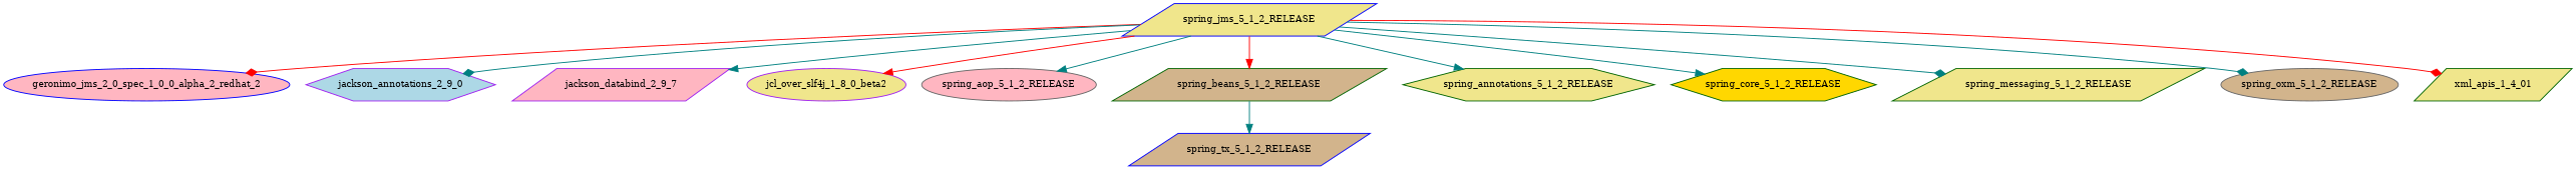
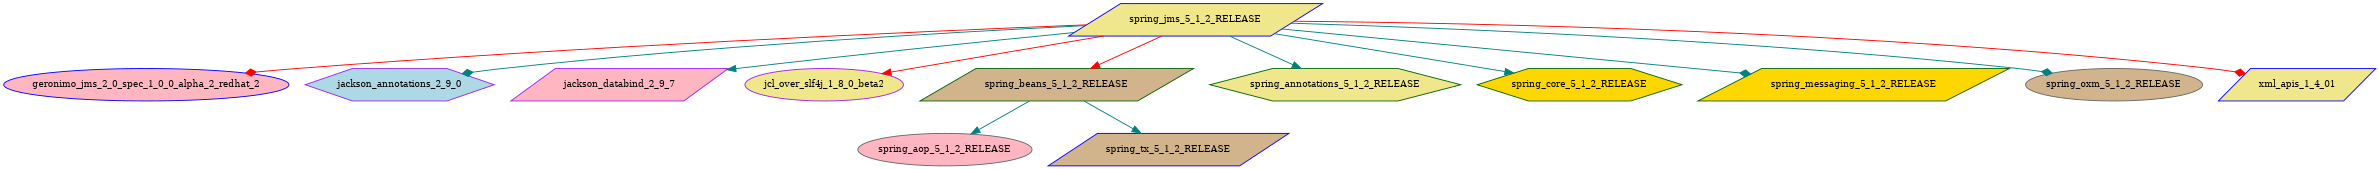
  digraph {
    node [color=blue fillcolor=khaki fontsize=10.0 shape=parallelogram style=filled]
    edge [arrowhead=normal color=teal]
    geronimo_jms_2_0_spec_1_0_0_alpha_2_redhat_2 [fillcolor=lightpink shape=ellipse]
    spring_jms_5_1_2_RELEASE
    jackson_annotations_2_9_0 [color=purple fillcolor=lightblue shape=hexagon]
    jackson_databind_2_9_7 [color=purple fillcolor=lightpink]
    jcl_over_slf4j_1_8_0_beta2 [color=purple shape=ellipse]
    spring_aop_5_1_2_RELEASE [color=gray40 fillcolor=lightpink shape=ellipse]
    spring_beans_5_1_2_RELEASE [color=darkgreen fillcolor=tan]
    n8 [color=darkgreen label=spring_annotations_5_1_2_RELEASE shape=hexagon]
    spring_core_5_1_2_RELEASE [color=darkgreen fillcolor=gold shape=hexagon]
-   spring_messaging_5_1_2_RELEASE [color=darkgreen]
+   spring_messaging_5_1_2_RELEASE [color=darkgreen fillcolor=gold]
    spring_oxm_5_1_2_RELEASE [color=gray40 fillcolor=tan shape=ellipse]
-   xml_apis_1_4_01 [color=darkgreen]
+   xml_apis_1_4_01
    spring_tx_5_1_2_RELEASE [fillcolor=tan]
    spring_jms_5_1_2_RELEASE -> geronimo_jms_2_0_spec_1_0_0_alpha_2_redhat_2 [arrowhead=diamond color=red]
    spring_jms_5_1_2_RELEASE -> jackson_annotations_2_9_0 [arrowhead=diamond]
    spring_jms_5_1_2_RELEASE -> jackson_databind_2_9_7
    spring_jms_5_1_2_RELEASE -> jcl_over_slf4j_1_8_0_beta2 [color=red]
-   spring_jms_5_1_2_RELEASE -> spring_aop_5_1_2_RELEASE
+   spring_beans_5_1_2_RELEASE -> spring_aop_5_1_2_RELEASE
    spring_jms_5_1_2_RELEASE -> spring_beans_5_1_2_RELEASE [color=red]
    spring_jms_5_1_2_RELEASE -> n8
    spring_jms_5_1_2_RELEASE -> spring_core_5_1_2_RELEASE
    spring_jms_5_1_2_RELEASE -> spring_messaging_5_1_2_RELEASE [arrowhead=diamond]
    spring_jms_5_1_2_RELEASE -> spring_oxm_5_1_2_RELEASE [arrowhead=diamond]
    spring_jms_5_1_2_RELEASE -> xml_apis_1_4_01 [arrowhead=diamond color=red]
    spring_beans_5_1_2_RELEASE -> spring_tx_5_1_2_RELEASE
  }
